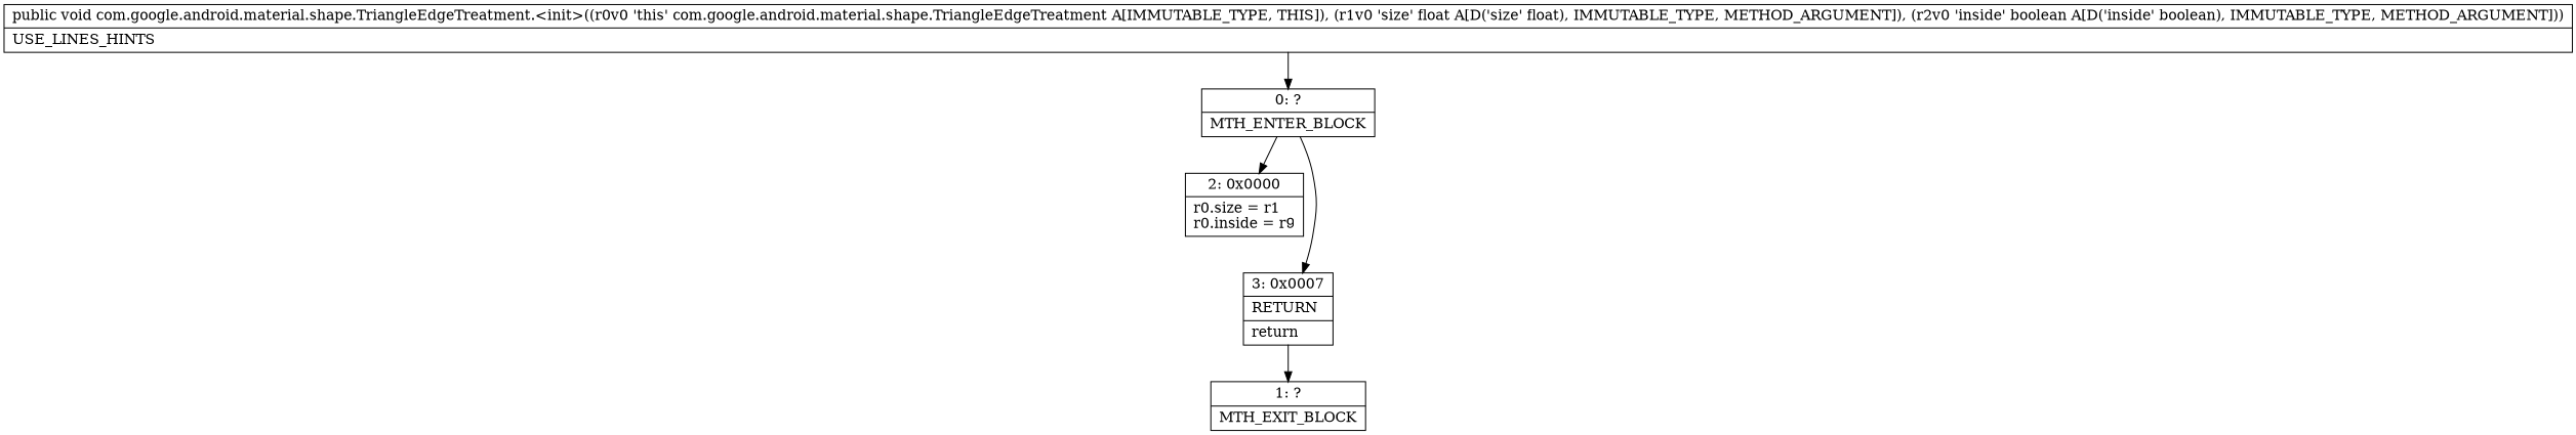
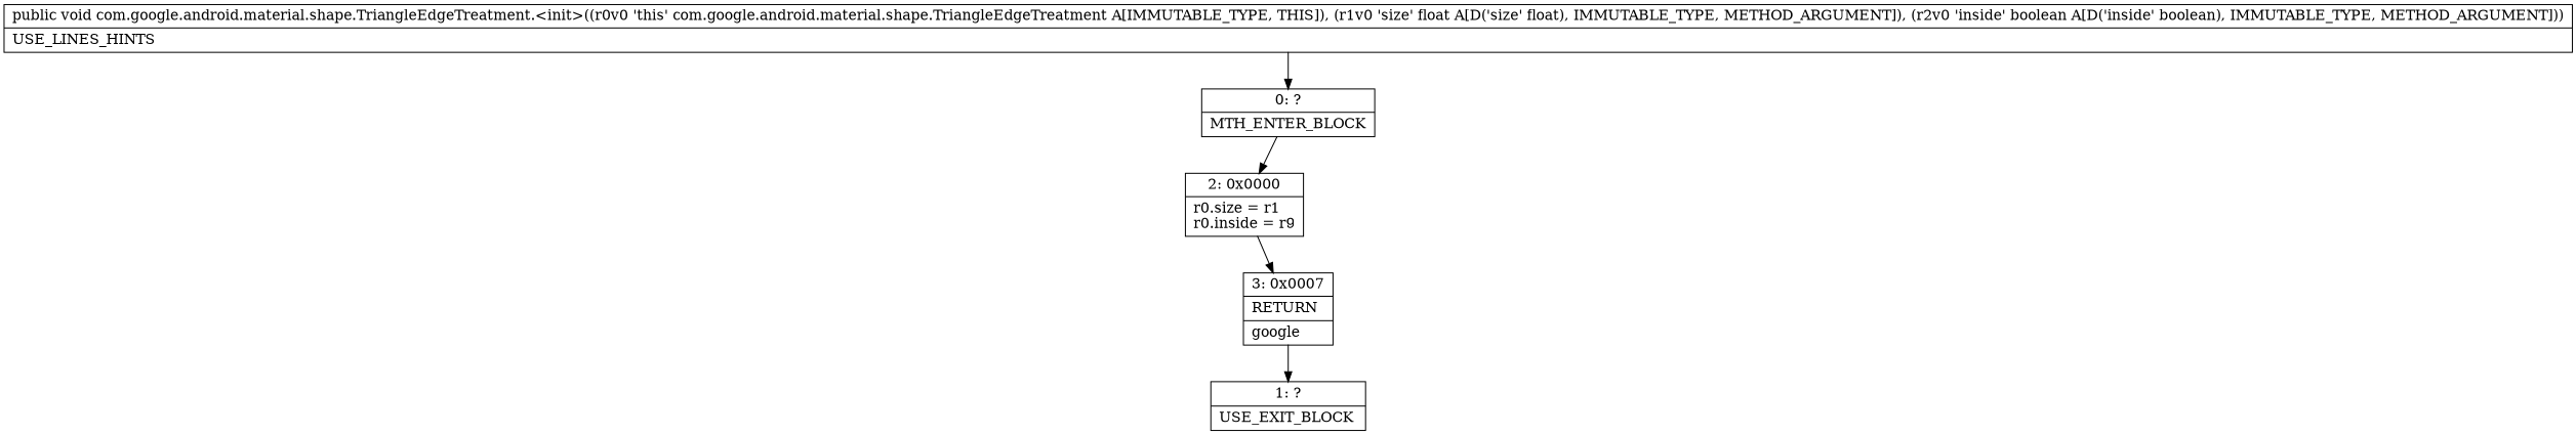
  digraph {
    node [shape=record]
    n1 [label="{0\:\ ?|MTH_ENTER_BLOCK\l}"]
    n2 [label="{2\:\ 0x0000|r0.size = r1\lr0.inside = r9\l}"]
-   n3 [label="{3\:\ 0x0007|RETURN\l|return\l}"]
-   n4 [label="{1\:\ ?|MTH_EXIT_BLOCK\l}"]
+   n3 [label="{3\:\ 0x0007|RETURN\l|google\l}"]
+   n4 [label="{1\:\ ?|USE_EXIT_BLOCK\l}"]
    n5 [label="{public void com.google.android.material.shape.TriangleEdgeTreatment.\<init\>((r0v0 'this' com.google.android.material.shape.TriangleEdgeTreatment A[IMMUTABLE_TYPE, THIS]), (r1v0 'size' float A[D('size' float), IMMUTABLE_TYPE, METHOD_ARGUMENT]), (r2v0 'inside' boolean A[D('inside' boolean), IMMUTABLE_TYPE, METHOD_ARGUMENT]))  | USE_LINES_HINTS\l}"]
    n1 -> n2
-   n1 -> n3
+   n2 -> n3
    n3 -> n4
    n5 -> n1
  }
